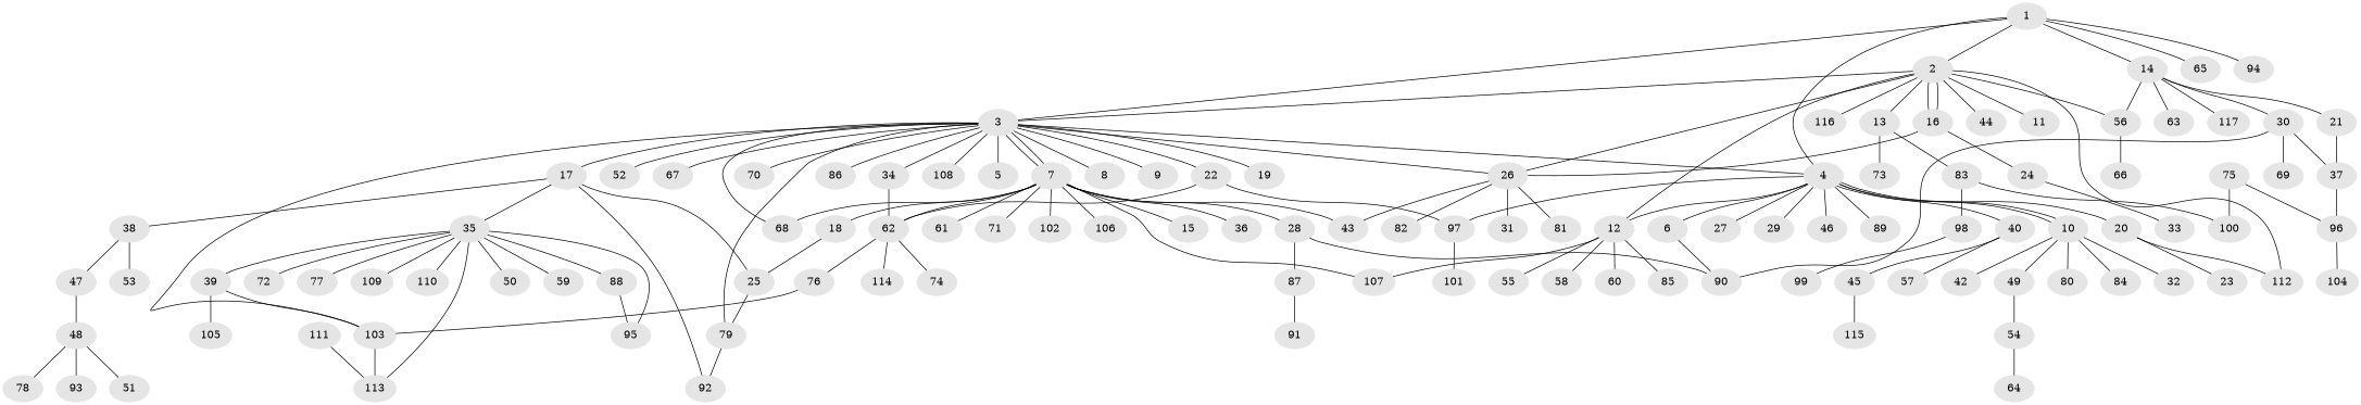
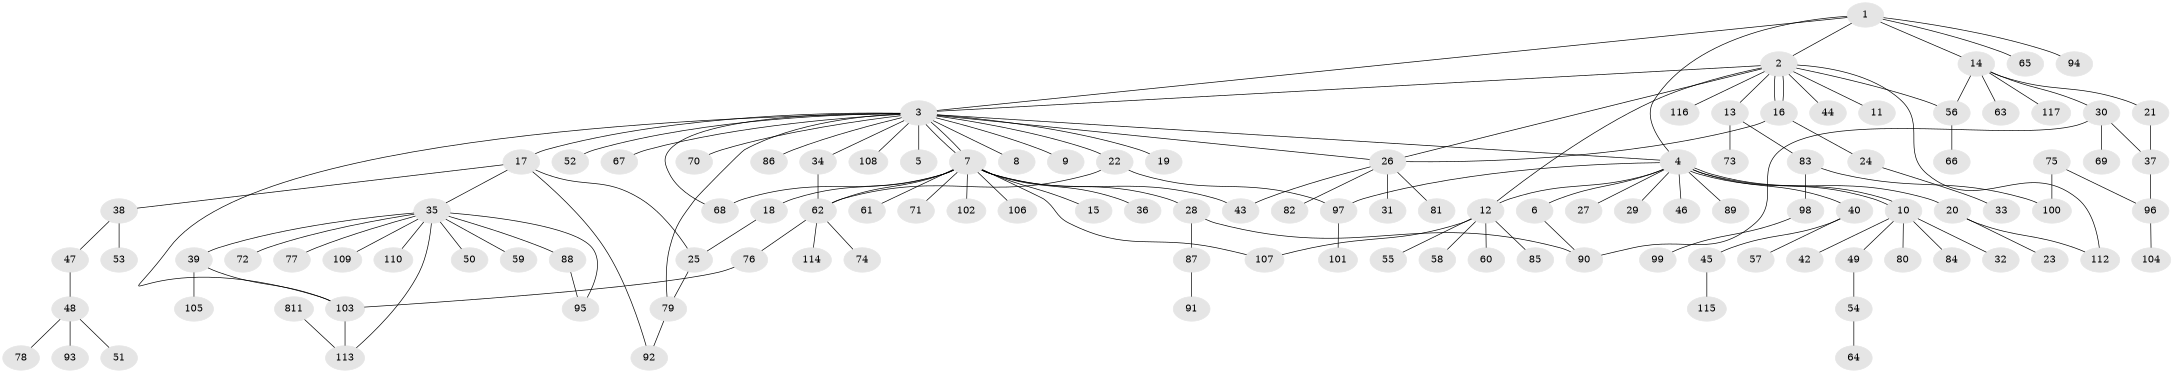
  graph {
    node [color=gray90 style=filled]
    1
    2
    3
    4
    14
    65
    94
    11
    12
    13
    16
    26
    44
    56
    112
    116
    5
    7
    8
    9
    17
    19
    22
    34
    52
    67
    68
    70
    79
    86
    103
    108
    6
    10
    20
    27
    29
    40
    46
    89
    97
    21
    30
    63
    117
    107
    55
    58
    60
    85
    73
    83
    24
    43
    31
    81
    82
    66
    15
    18
    28
    36
    61
    62
    71
    102
    106
    25
    35
    38
    92
    113
    90
    32
    42
    49
    80
    84
    23
    45
    57
    101
    87
    74
    76
    114
    75
    96
    100
    54
    98
    37
    69
    33
    39
    50
    59
    72
    77
    88
    95
    109
    110
    47
    53
    91
    105
    104
    48
    115
-   111
+   111 [label=811]
    51
    78
    93
    64
    99
    1 -- 2
    1 -- 3
    1 -- 4
    1 -- 14
    1 -- 65
    1 -- 94
    2 -- 3
    2 -- 11
    2 -- 12
    2 -- 13
    2 -- 16
    2 -- 16
    2 -- 26
    2 -- 44
    2 -- 56
    2 -- 112
    2 -- 116
    3 -- 4
    3 -- 26
    3 -- 5
    3 -- 7
    3 -- 7
    3 -- 8
    3 -- 9
    3 -- 17
    3 -- 19
    3 -- 22
    3 -- 34
    3 -- 52
    3 -- 67
    3 -- 68
    3 -- 70
    3 -- 79
    3 -- 86
    3 -- 103
    3 -- 108
    4 -- 12
    4 -- 6
    4 -- 10
    4 -- 10
    4 -- 20
    4 -- 27
    4 -- 29
    4 -- 40
    4 -- 46
    4 -- 89
    4 -- 97
    14 -- 56
    14 -- 21
    14 -- 30
    14 -- 63
    14 -- 117
    12 -- 107
    12 -- 55
    12 -- 58
    12 -- 60
    12 -- 85
    13 -- 73
    13 -- 83
    16 -- 26
    16 -- 24
    26 -- 43
    26 -- 31
    26 -- 81
    26 -- 82
    56 -- 66
    7 -- 68
    7 -- 107
    7 -- 43
    7 -- 15
    7 -- 18
    7 -- 28
    7 -- 36
    7 -- 61
    7 -- 62
    7 -- 71
    7 -- 102
    7 -- 106
    17 -- 25
    17 -- 35
    17 -- 38
    17 -- 92
    22 -- 97
    22 -- 62
    34 -- 62
    79 -- 92
    103 -- 113
    6 -- 90
    10 -- 32
    10 -- 42
    10 -- 49
    10 -- 80
    10 -- 84
    20 -- 112
    20 -- 23
    40 -- 45
    40 -- 57
    97 -- 101
    21 -- 37
    30 -- 90
    30 -- 37
    30 -- 69
    83 -- 100
    83 -- 98
    24 -- 33
    18 -- 25
    28 -- 90
    28 -- 87
    62 -- 74
    62 -- 76
    62 -- 114
    25 -- 79
    35 -- 113
    35 -- 39
    35 -- 50
    35 -- 59
    35 -- 72
    35 -- 77
    35 -- 88
    35 -- 95
    35 -- 109
    35 -- 110
    38 -- 47
    38 -- 53
    49 -- 54
    45 -- 115
    87 -- 91
    76 -- 103
    75 -- 96
    75 -- 100
    96 -- 104
    54 -- 64
    98 -- 99
    37 -- 96
    39 -- 103
    39 -- 105
    88 -- 95
    47 -- 48
    48 -- 51
    48 -- 78
    48 -- 93
    111 -- 113
  }
